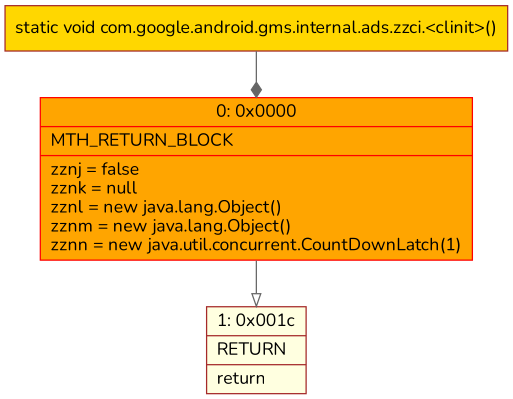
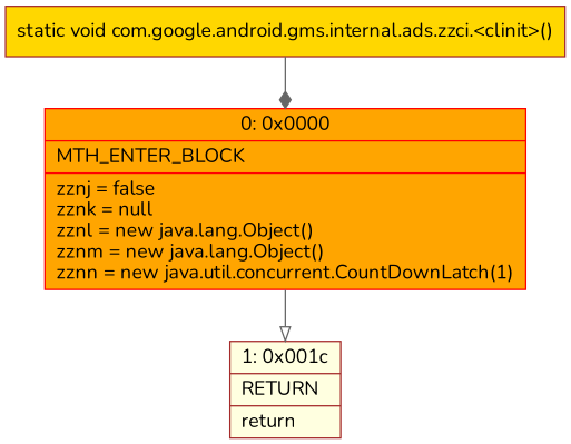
  digraph {
    fontname=Nunito
    node [shape=record style=filled color=brown fontname=Nunito]
    edge [color=gray40 fontname=Nunito]
-   n1 [label="{0\:\ 0x0000|MTH_RETURN_BLOCK\l|zznj = false\lzznk = null\lzznl = new java.lang.Object()\lzznm = new java.lang.Object()\lzznn = new java.util.concurrent.CountDownLatch(1)\l}" fillcolor=orange color=red]
+   n1 [label="{0\:\ 0x0000|MTH_ENTER_BLOCK\l|zznj = false\lzznk = null\lzznl = new java.lang.Object()\lzznm = new java.lang.Object()\lzznn = new java.util.concurrent.CountDownLatch(1)\l}" fillcolor=orange color=red]
    n2 [label="{1\:\ 0x001c|RETURN\l|return\l}" fillcolor=lightyellow]
    n3 [label="{static void com.google.android.gms.internal.ads.zzci.\<clinit\>() }" fillcolor=gold]
    n1 -> n2 [arrowhead=onormal]
    n3 -> n1 [arrowhead=diamond]
  }
